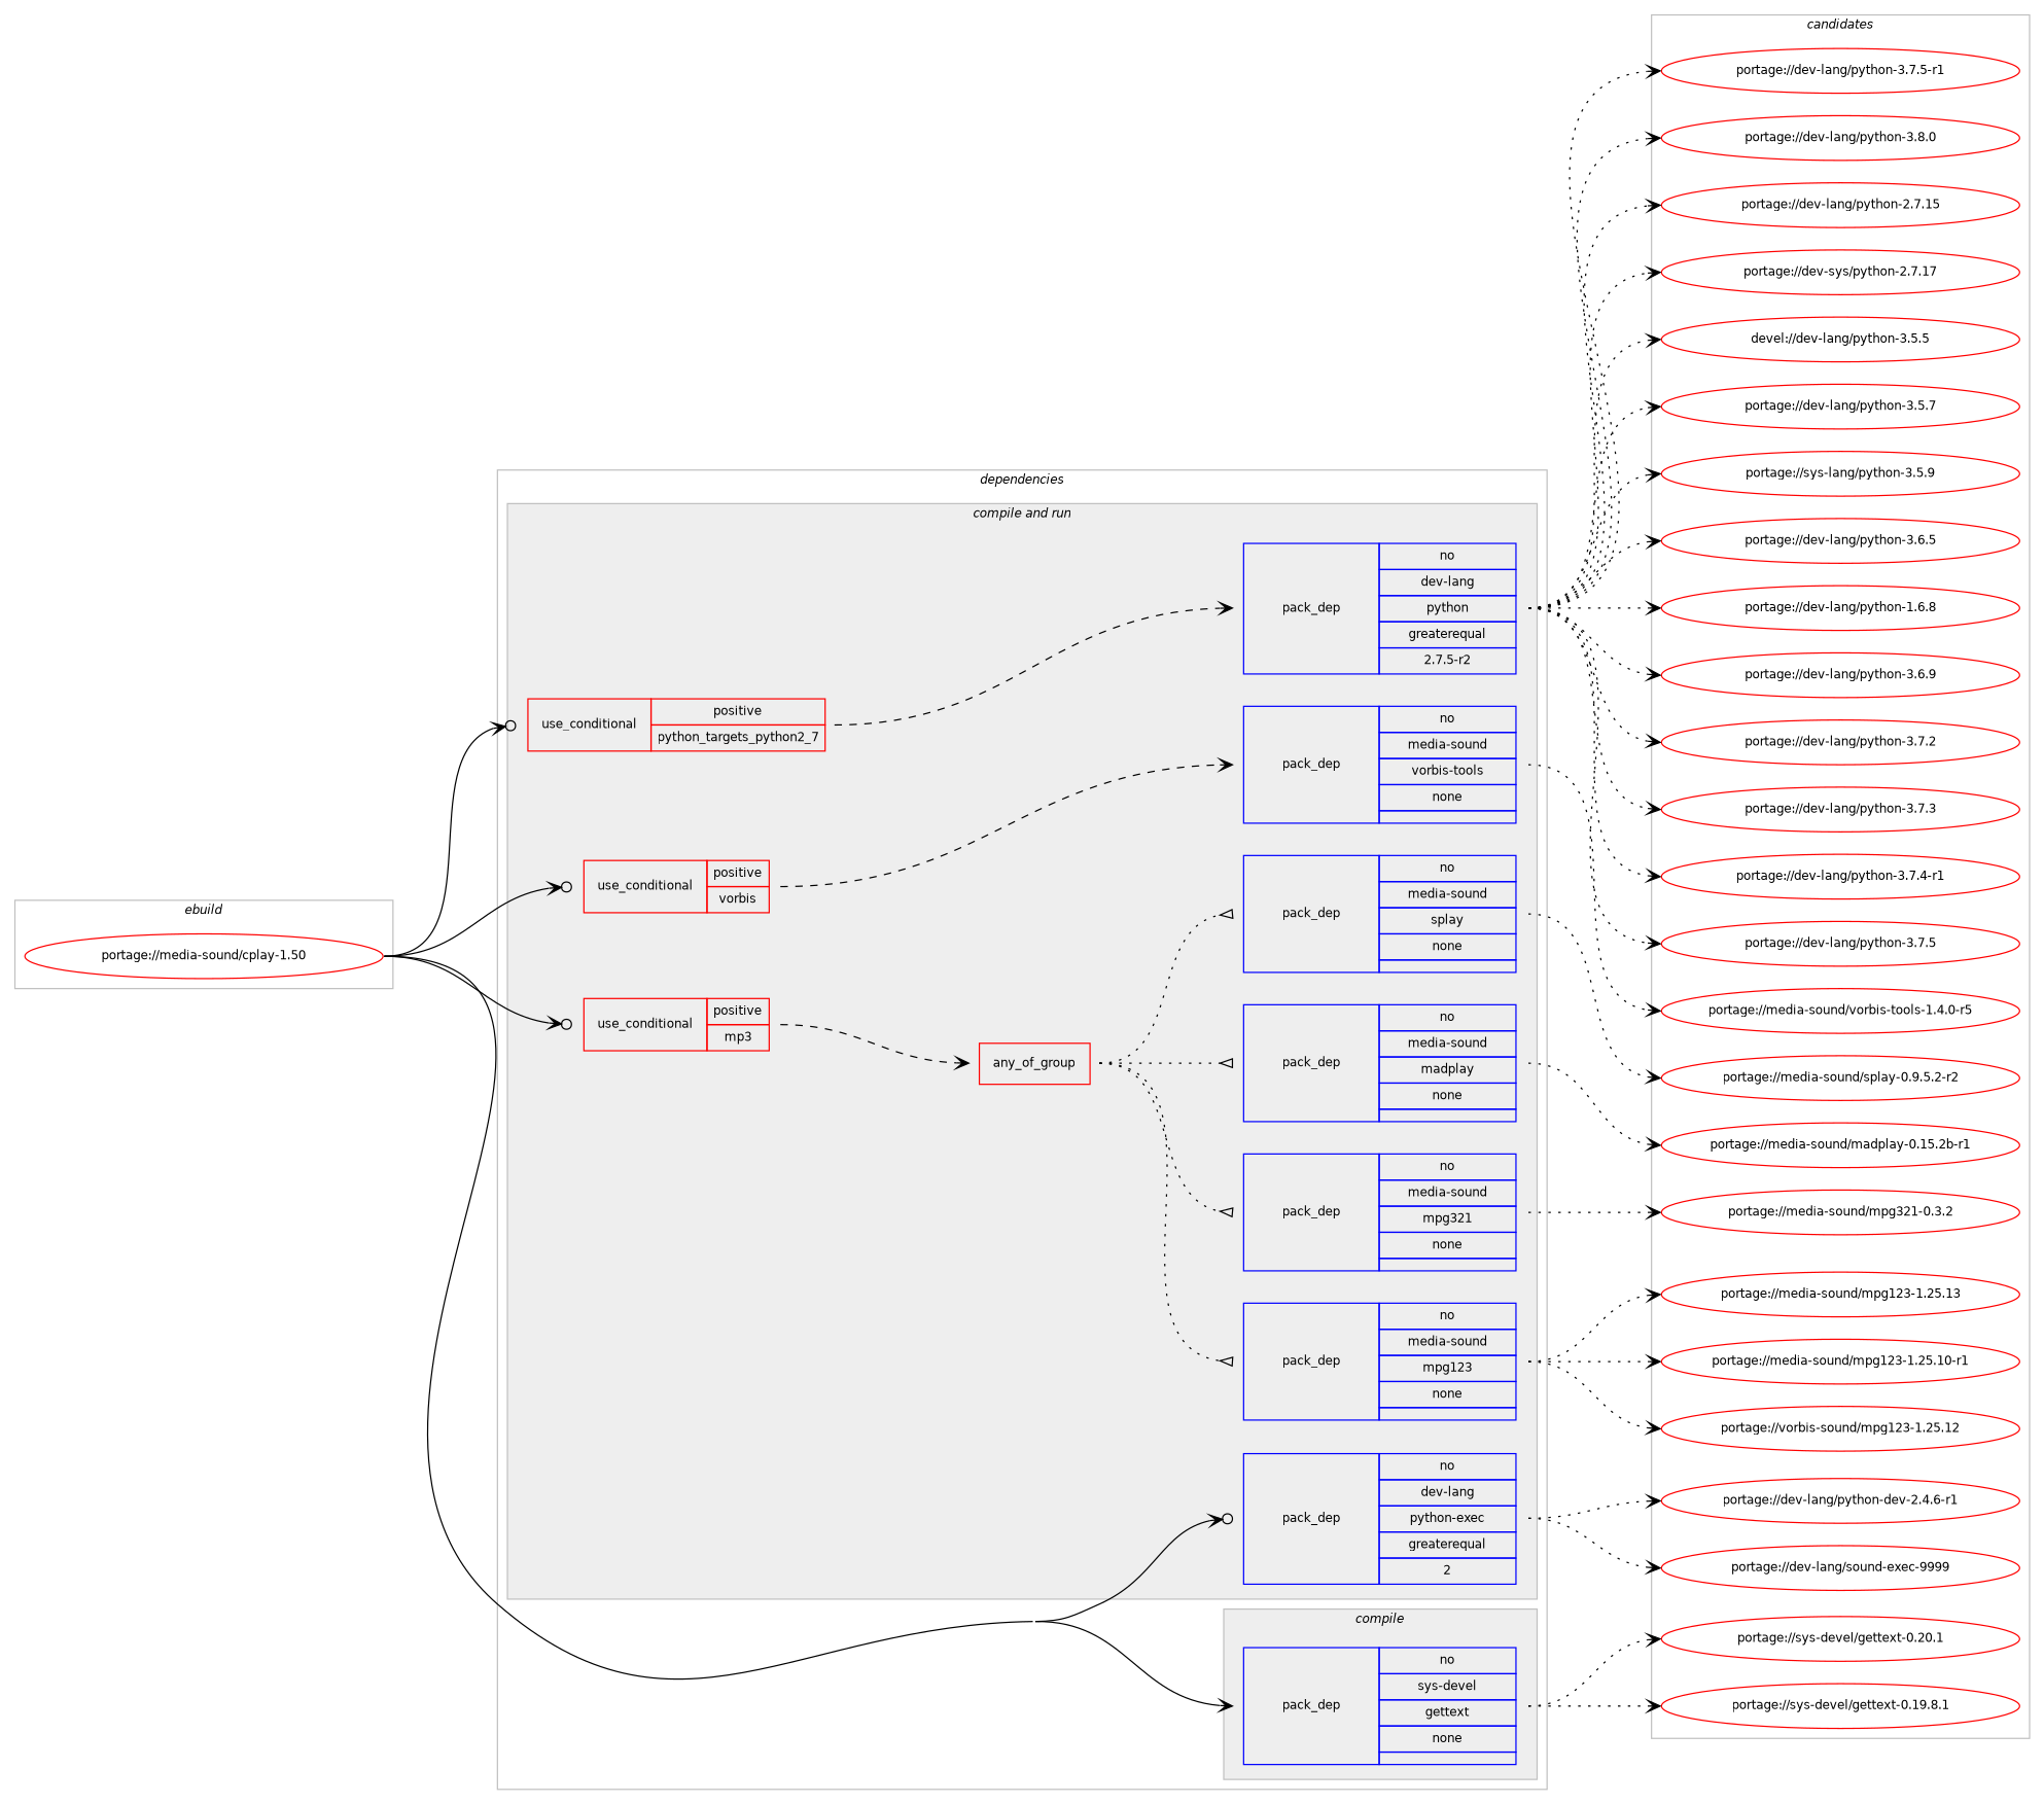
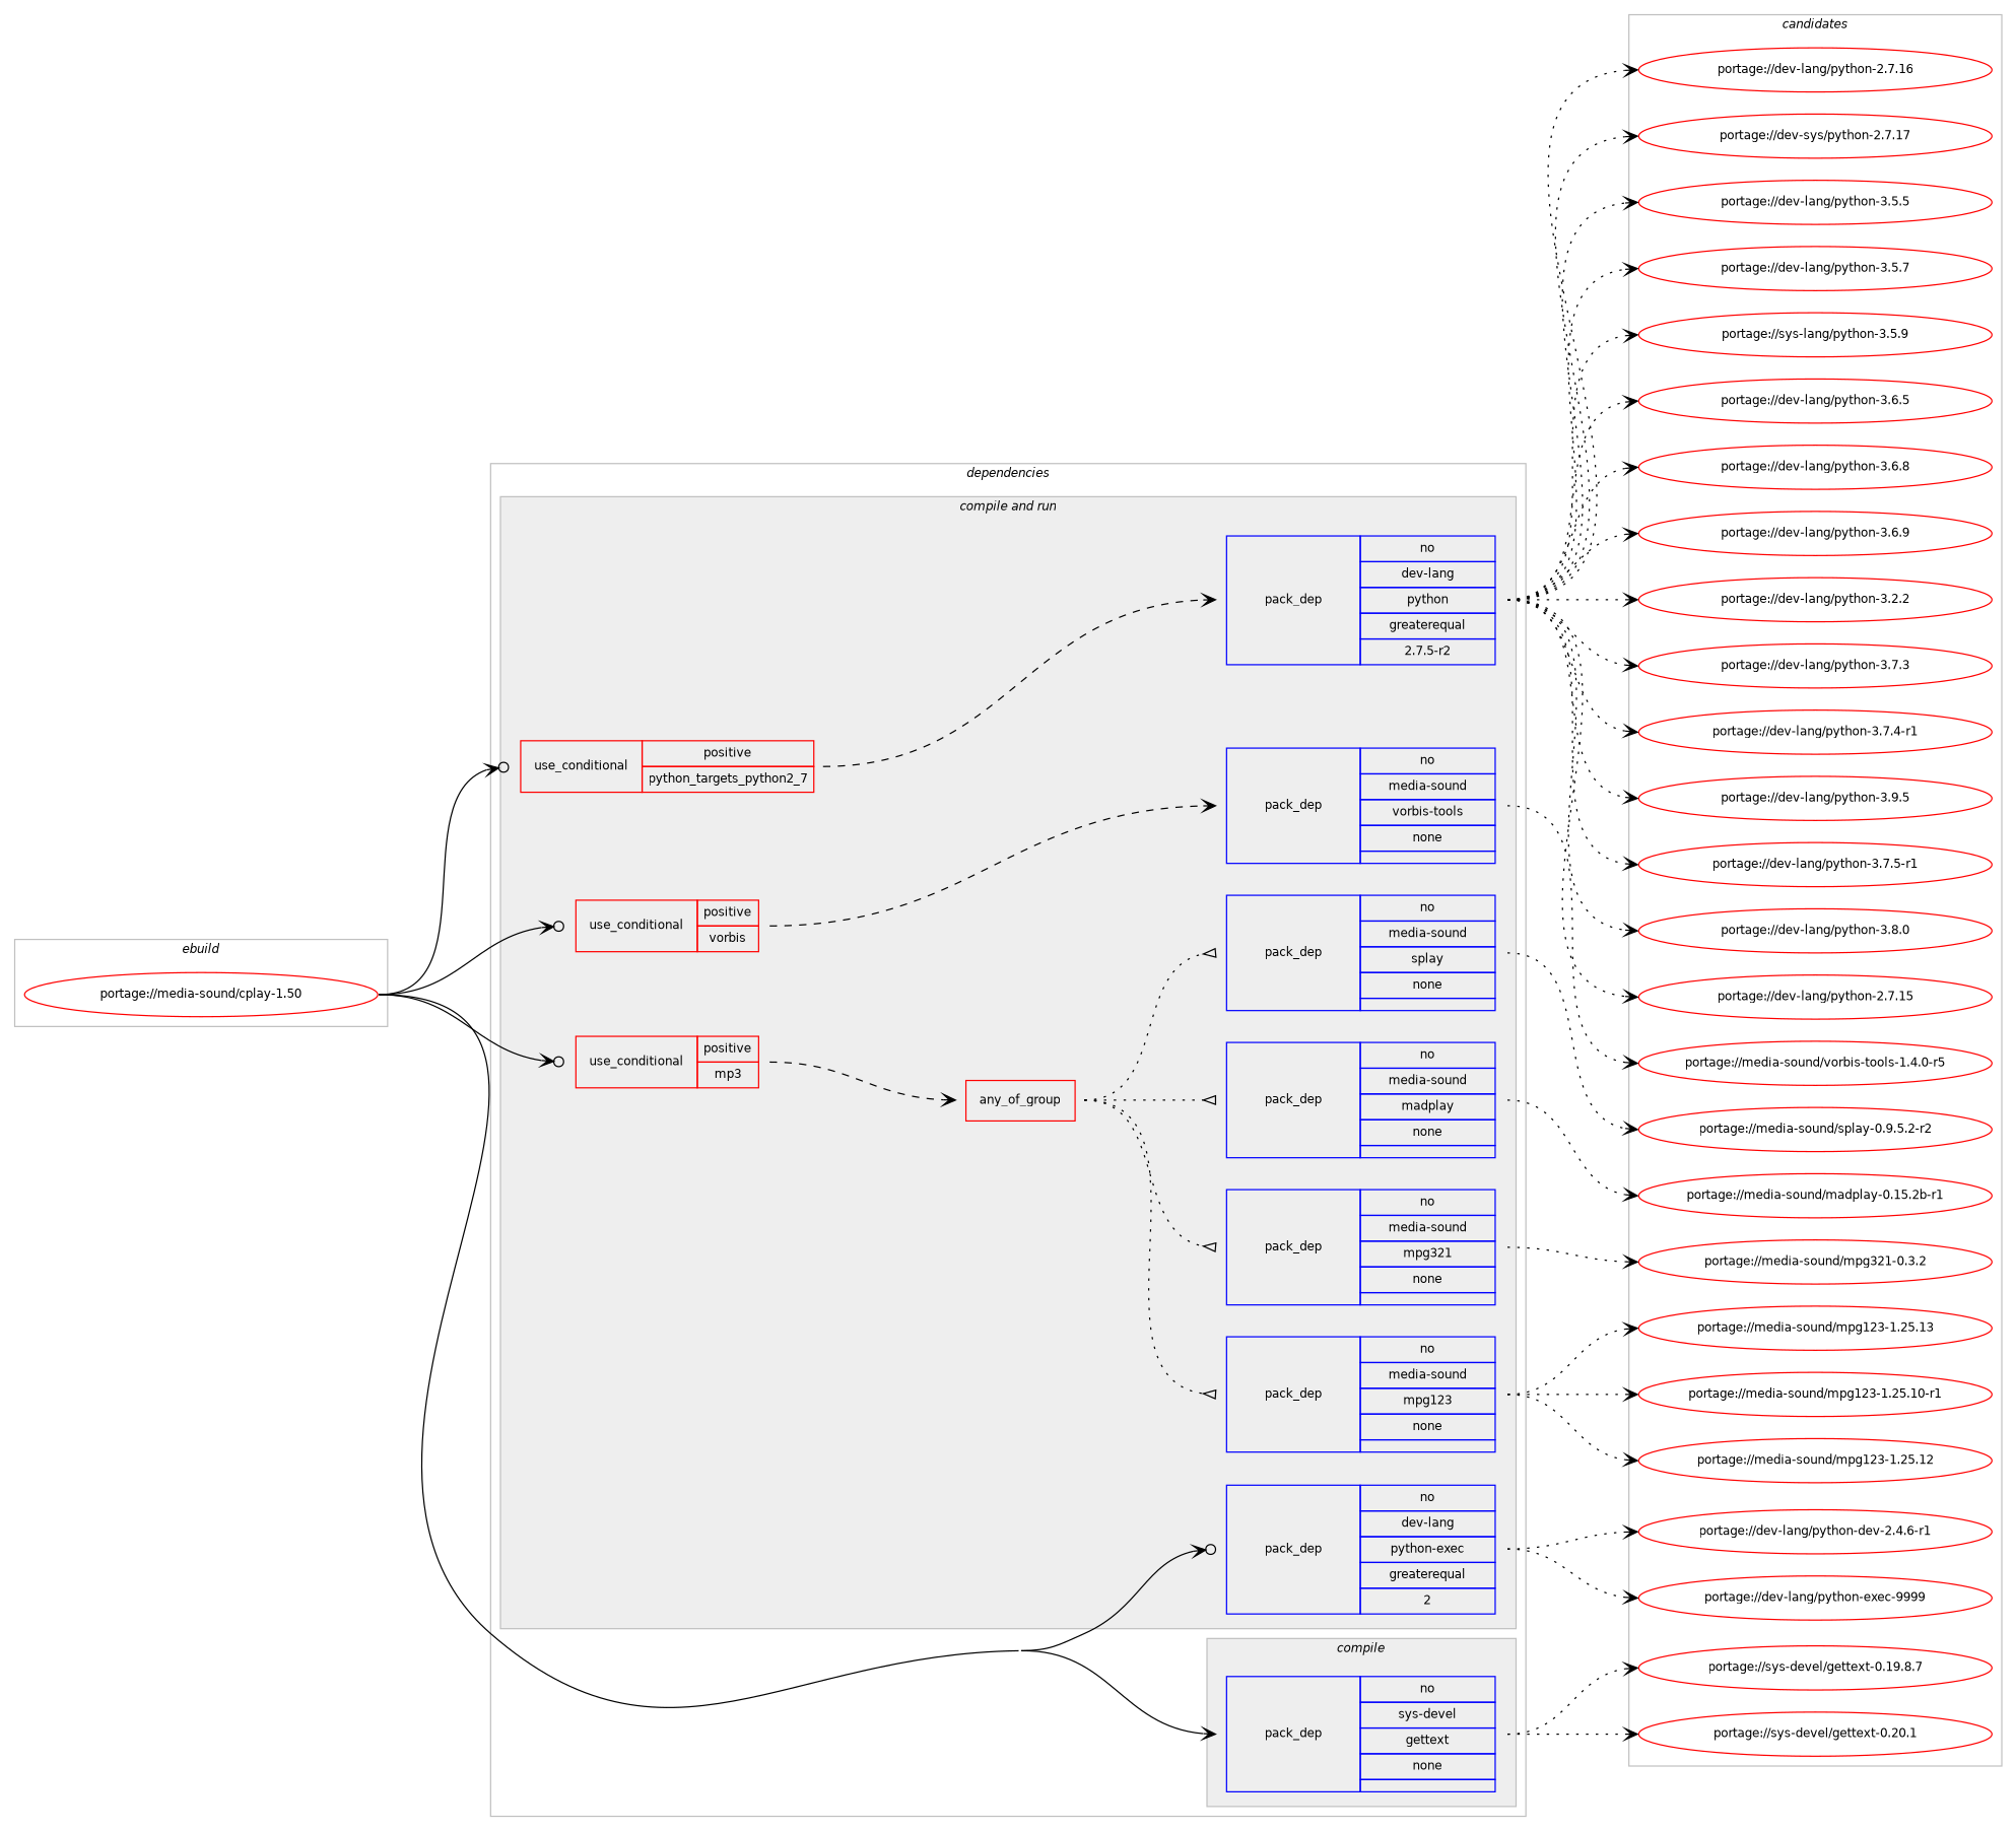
  digraph {
    compound=true
    concentrate=true
    fontname=Helvetica
    fontsize=10
    newrank=true
    rankdir=LR
    ranksep=1.5
    node [color=red fontname=Helvetica fontsize=10]
    edge [arrowhead=vee headport=w style=dotted tailport=e weight=100]
    n1 [label="portage://media-sound/cplay-1.50" width=4]
    n2 [color=blue label=<<TABLE BORDER="0" CELLBORDER="1" CELLSPACING="0" CELLPADDING="4" WIDTH="220"><TR><TD ROWSPAN="6" CELLPADDING="30">pack_dep</TD></TR><TR><TD WIDTH="110">no</TD></TR><TR><TD>sys-devel</TD></TR><TR><TD>gettext</TD></TR><TR><TD>none</TD></TR><TR><TD></TD></TR></TABLE>> shape=none]
    n3 [color=blue label=<<TABLE BORDER="0" CELLBORDER="1" CELLSPACING="0" CELLPADDING="4" WIDTH="220"><TR><TD ROWSPAN="6" CELLPADDING="30">pack_dep</TD></TR><TR><TD WIDTH="110">no</TD></TR><TR><TD>media-sound</TD></TR><TR><TD>mpg123</TD></TR><TR><TD>none</TD></TR><TR><TD></TD></TR></TABLE>> shape=none]
    n4 [color=blue label=<<TABLE BORDER="0" CELLBORDER="1" CELLSPACING="0" CELLPADDING="4" WIDTH="220"><TR><TD ROWSPAN="6" CELLPADDING="30">pack_dep</TD></TR><TR><TD WIDTH="110">no</TD></TR><TR><TD>media-sound</TD></TR><TR><TD>mpg321</TD></TR><TR><TD>none</TD></TR><TR><TD></TD></TR></TABLE>> shape=none]
    n5 [color=blue label=<<TABLE BORDER="0" CELLBORDER="1" CELLSPACING="0" CELLPADDING="4" WIDTH="220"><TR><TD ROWSPAN="6" CELLPADDING="30">pack_dep</TD></TR><TR><TD WIDTH="110">no</TD></TR><TR><TD>media-sound</TD></TR><TR><TD>madplay</TD></TR><TR><TD>none</TD></TR><TR><TD></TD></TR></TABLE>> shape=none]
    n6 [color=blue label=<<TABLE BORDER="0" CELLBORDER="1" CELLSPACING="0" CELLPADDING="4" WIDTH="220"><TR><TD ROWSPAN="6" CELLPADDING="30">pack_dep</TD></TR><TR><TD WIDTH="110">no</TD></TR><TR><TD>media-sound</TD></TR><TR><TD>splay</TD></TR><TR><TD>none</TD></TR><TR><TD></TD></TR></TABLE>> shape=none]
    n7 [label=<<TABLE BORDER="0" CELLBORDER="1" CELLSPACING="0" CELLPADDING="4"><TR><TD CELLPADDING="10">any_of_group</TD></TR></TABLE>> shape=none]
    n8 [label=<<TABLE BORDER="0" CELLBORDER="1" CELLSPACING="0" CELLPADDING="4"><TR><TD ROWSPAN="3" CELLPADDING="10">use_conditional</TD></TR><TR><TD>positive</TD></TR><TR><TD>mp3</TD></TR></TABLE>> shape=none]
    n9 [color=blue label=<<TABLE BORDER="0" CELLBORDER="1" CELLSPACING="0" CELLPADDING="4" WIDTH="220"><TR><TD ROWSPAN="6" CELLPADDING="30">pack_dep</TD></TR><TR><TD WIDTH="110">no</TD></TR><TR><TD>dev-lang</TD></TR><TR><TD>python</TD></TR><TR><TD>greaterequal</TD></TR><TR><TD>2.7.5-r2</TD></TR></TABLE>> shape=none]
    n10 [label=<<TABLE BORDER="0" CELLBORDER="1" CELLSPACING="0" CELLPADDING="4"><TR><TD ROWSPAN="3" CELLPADDING="10">use_conditional</TD></TR><TR><TD>positive</TD></TR><TR><TD>python_targets_python2_7</TD></TR></TABLE>> shape=none]
    n11 [color=blue label=<<TABLE BORDER="0" CELLBORDER="1" CELLSPACING="0" CELLPADDING="4" WIDTH="220"><TR><TD ROWSPAN="6" CELLPADDING="30">pack_dep</TD></TR><TR><TD WIDTH="110">no</TD></TR><TR><TD>media-sound</TD></TR><TR><TD>vorbis-tools</TD></TR><TR><TD>none</TD></TR><TR><TD></TD></TR></TABLE>> shape=none]
    n12 [label=<<TABLE BORDER="0" CELLBORDER="1" CELLSPACING="0" CELLPADDING="4"><TR><TD ROWSPAN="3" CELLPADDING="10">use_conditional</TD></TR><TR><TD>positive</TD></TR><TR><TD>vorbis</TD></TR></TABLE>> shape=none]
    n13 [color=blue label=<<TABLE BORDER="0" CELLBORDER="1" CELLSPACING="0" CELLPADDING="4" WIDTH="220"><TR><TD ROWSPAN="6" CELLPADDING="30">pack_dep</TD></TR><TR><TD WIDTH="110">no</TD></TR><TR><TD>dev-lang</TD></TR><TR><TD>python-exec</TD></TR><TR><TD>greaterequal</TD></TR><TR><TD>2</TD></TR></TABLE>> shape=none]
-   n14 [label="portage://sys-devel/gettext-0.19.8.1" width=4]
+   n14 [label="portage://sys-devel/gettext-0.19.8.7" width=4]
    n15 [label="portage://sys-devel/gettext-0.20.1" width=4]
    n16 [label="portage://media-sound/mpg123-1.25.10-r1" width=4]
-   n17 [label="portage://vorbis-sound/mpg123-1.25.12" width=4]
+   n17 [label="portage://media-sound/mpg123-1.25.12" width=4]
    n18 [label="portage://media-sound/mpg123-1.25.13" width=4]
    n19 [label="portage://media-sound/mpg321-0.3.2" width=4]
    n20 [label="portage://media-sound/madplay-0.15.2b-r1" width=4]
    n21 [label="portage://media-sound/splay-0.9.5.2-r2" width=4]
    n22 [label="portage://dev-lang/python-2.7.15" width=4]
+   n23 [label="portage://dev-lang/python-2.7.16" width=4]
    n24 [label="portage://dev-sys/python-2.7.17" width=4]
-   n25 [label="devel://dev-lang/python-3.5.5" width=4]
+   n25 [label="portage://dev-lang/python-3.5.5" width=4]
    n26 [label="portage://dev-lang/python-3.5.7" width=4]
    n27 [label="portage://sys-lang/python-3.5.9" width=4]
    n28 [label="portage://dev-lang/python-3.6.5" width=4]
-   n29 [label="portage://dev-lang/python-1.6.8" width=4]
+   n29 [label="portage://dev-lang/python-3.6.8" width=4]
    n30 [label="portage://dev-lang/python-3.6.9" width=4]
-   n31 [label="portage://dev-lang/python-3.7.2" width=4]
+   n31 [label="portage://dev-lang/python-3.2.2" width=4]
    n32 [label="portage://dev-lang/python-3.7.3" width=4]
    n33 [label="portage://dev-lang/python-3.7.4-r1" width=4]
-   n34 [label="portage://dev-lang/python-3.7.5" width=4]
+   n34 [label="portage://dev-lang/python-3.9.5" width=4]
    n35 [label="portage://dev-lang/python-3.7.5-r1" width=4]
    n36 [label="portage://dev-lang/python-3.8.0" width=4]
    n37 [label="portage://media-sound/vorbis-tools-1.4.0-r5" width=4]
    n38 [label="portage://dev-lang/python-dev-2.4.6-r1" width=4]
-   n39 [label="portage://dev-lang/sound-exec-9999" width=4]
+   n39 [label="portage://dev-lang/python-exec-9999" width=4]
    subgraph cluster_1 {
      color=gray
      label=<<i>ebuild</i>>
      rank=same
      n1
    }
    subgraph cluster_2 {
      color=gray
      label=<<i>dependencies</i>>
      subgraph cluster_3 {
        color=gray
        fillcolor="#eeeeee"
        label=<<i>compile</i>>
        style=filled
        subgraph sub_4 {
          color=gray
          fillcolor="#eeeeee"
          label=<<i>compile</i>>
          style=filled
          n2
        }
      }
      subgraph cluster_5 {
        color=gray
        fillcolor="#eeeeee"
        label=<<i>compile and run</i>>
        style=filled
        subgraph sub_6 {
          color=gray
          fillcolor="#eeeeee"
          label=<<i>compile and run</i>>
          style=filled
          n8
          subgraph sub_7 {
            color=gray
            fillcolor="#eeeeee"
            label=<<i>compile and run</i>>
            style=filled
            n7
            subgraph sub_8 {
              color=gray
              fillcolor="#eeeeee"
              label=<<i>compile and run</i>>
              style=filled
              n3
            }
            subgraph sub_9 {
              color=gray
              fillcolor="#eeeeee"
              label=<<i>compile and run</i>>
              style=filled
              n4
            }
            subgraph sub_10 {
              color=gray
              fillcolor="#eeeeee"
              label=<<i>compile and run</i>>
              style=filled
              n5
            }
            subgraph sub_11 {
              color=gray
              fillcolor="#eeeeee"
              label=<<i>compile and run</i>>
              style=filled
              n6
            }
          }
        }
        subgraph sub_12 {
          color=gray
          fillcolor="#eeeeee"
          label=<<i>compile and run</i>>
          style=filled
          n10
          subgraph sub_13 {
            color=gray
            fillcolor="#eeeeee"
            label=<<i>compile and run</i>>
            style=filled
            n9
          }
        }
        subgraph sub_14 {
          color=gray
          fillcolor="#eeeeee"
          label=<<i>compile and run</i>>
          style=filled
          n12
          subgraph sub_15 {
            color=gray
            fillcolor="#eeeeee"
            label=<<i>compile and run</i>>
            style=filled
            n11
          }
        }
        subgraph sub_16 {
          color=gray
          fillcolor="#eeeeee"
          label=<<i>compile and run</i>>
          style=filled
          n13
        }
      }
      subgraph cluster_17 {
        color=gray
        fillcolor="#eeeeee"
        label=<<i>run</i>>
        style=filled
      }
    }
    subgraph cluster_18 {
      color=gray
      label=<<i>candidates</i>>
      rank=same
      subgraph sub_19 {
        color=black
        label=<<i>candidates</i>>
        nodesep=1
        rank=same
        n14
        n15
      }
      subgraph sub_20 {
        color=black
        label=<<i>candidates</i>>
        nodesep=1
        rank=same
        n16
        n17
        n18
      }
      subgraph sub_21 {
        color=black
        label=<<i>candidates</i>>
        nodesep=1
        rank=same
        n19
      }
      subgraph sub_22 {
        color=black
        label=<<i>candidates</i>>
        nodesep=1
        rank=same
        n20
      }
      subgraph sub_23 {
        color=black
        label=<<i>candidates</i>>
        nodesep=1
        rank=same
        n21
      }
      subgraph sub_24 {
        color=black
        label=<<i>candidates</i>>
        nodesep=1
        rank=same
        n22
+       n23
        n24
        n25
        n26
        n27
        n28
        n29
        n30
        n31
        n32
        n33
        n34
        n35
        n36
      }
      subgraph sub_25 {
        color=black
        label=<<i>candidates</i>>
        nodesep=1
        rank=same
        n37
      }
      subgraph sub_26 {
        color=black
        label=<<i>candidates</i>>
        nodesep=1
        rank=same
        n38
        n39
      }
    }
    n1 -> n2 [style=solid weight=20]
    n1 -> n8 [arrowhead=odotvee style=solid weight=20]
    n1 -> n10 [arrowhead=odotvee style=solid weight=20]
    n1 -> n12 [arrowhead=odotvee style=solid weight=20]
    n1 -> n13 [arrowhead=odotvee style=solid weight=20]
    n2 -> n14
    n2 -> n15
    n3 -> n16
    n3 -> n17
    n3 -> n18
    n4 -> n19
    n5 -> n20
    n6 -> n21
    n7 -> n3 [arrowhead=oinv weight=20]
    n7 -> n4 [arrowhead=oinv weight=20]
    n7 -> n5 [arrowhead=oinv weight=20]
    n7 -> n6 [arrowhead=oinv weight=20]
    n8 -> n7 [style=dashed weight=20]
    n9 -> n22
+   n9 -> n23
    n9 -> n24
    n9 -> n25
    n9 -> n26
    n9 -> n27
    n9 -> n28
    n9 -> n29
    n9 -> n30
    n9 -> n31
    n9 -> n32
    n9 -> n33
    n9 -> n34
    n9 -> n35
    n9 -> n36
    n10 -> n9 [style=dashed weight=20]
    n11 -> n37
    n12 -> n11 [style=dashed weight=20]
    n13 -> n38
    n13 -> n39
  }
